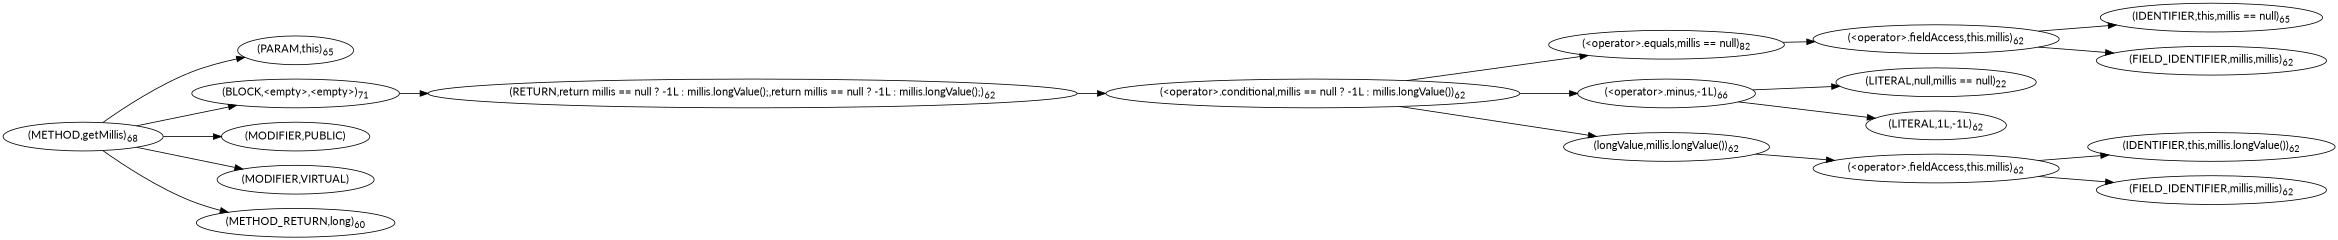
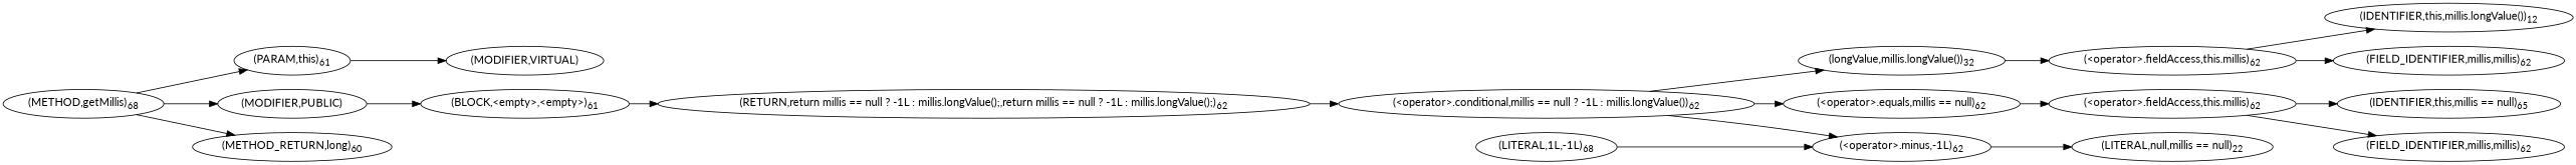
  digraph {
    fontname=Lato
    rankdir=LR
    node [fontname=Lato]
    edge [fontname=Lato]
    n1 [label=<(METHOD,getMillis)<SUB>68</SUB>>]
-   n2 [label=<(PARAM,this)<SUB>65</SUB>>]
-   n3 [label=<(BLOCK,&lt;empty&gt;,&lt;empty&gt;)<SUB>71</SUB>>]
+   n2 [label=<(PARAM,this)<SUB>61</SUB>>]
+   n3 [label=<(BLOCK,&lt;empty&gt;,&lt;empty&gt;)<SUB>61</SUB>>]
    n4 [label=<(MODIFIER,PUBLIC)>]
    n5 [label=<(MODIFIER,VIRTUAL)>]
    n6 [label=<(METHOD_RETURN,long)<SUB>60</SUB>>]
    n7 [label=<(RETURN,return millis == null ? -1L : millis.longValue();,return millis == null ? -1L : millis.longValue();)<SUB>62</SUB>>]
    n8 [label=<(&lt;operator&gt;.conditional,millis == null ? -1L : millis.longValue())<SUB>62</SUB>>]
-   n9 [label=<(&lt;operator&gt;.equals,millis == null)<SUB>82</SUB>>]
-   n10 [label=<(&lt;operator&gt;.minus,-1L)<SUB>66</SUB>>]
-   n11 [label=<(longValue,millis.longValue())<SUB>62</SUB>>]
+   n9 [label=<(&lt;operator&gt;.equals,millis == null)<SUB>62</SUB>>]
+   n10 [label=<(&lt;operator&gt;.minus,-1L)<SUB>62</SUB>>]
+   n11 [label=<(longValue,millis.longValue())<SUB>32</SUB>>]
    n12 [label=<(&lt;operator&gt;.fieldAccess,this.millis)<SUB>62</SUB>>]
    n13 [label=<(LITERAL,null,millis == null)<SUB>22</SUB>>]
-   n14 [label=<(LITERAL,1L,-1L)<SUB>62</SUB>>]
+   n14 [label=<(LITERAL,1L,-1L)<SUB>68</SUB>>]
    n15 [label=<(&lt;operator&gt;.fieldAccess,this.millis)<SUB>62</SUB>>]
    n16 [label=<(IDENTIFIER,this,millis == null)<SUB>65</SUB>>]
    n17 [label=<(FIELD_IDENTIFIER,millis,millis)<SUB>62</SUB>>]
-   n18 [label=<(IDENTIFIER,this,millis.longValue())<SUB>62</SUB>>]
+   n18 [label=<(IDENTIFIER,this,millis.longValue())<SUB>12</SUB>>]
    n19 [label=<(FIELD_IDENTIFIER,millis,millis)<SUB>62</SUB>>]
    n1 -> n2
-   n1 -> n3
+   n4 -> n3
    n1 -> n4
-   n1 -> n5
+   n2 -> n5
    n1 -> n6
    n3 -> n7
    n7 -> n8
    n8 -> n9
    n8 -> n10
    n8 -> n11
    n9 -> n12
    n10 -> n13
-   n10 -> n14
+   n14 -> n10
    n11 -> n15
    n12 -> n16
    n12 -> n17
    n15 -> n18
    n15 -> n19
  }
